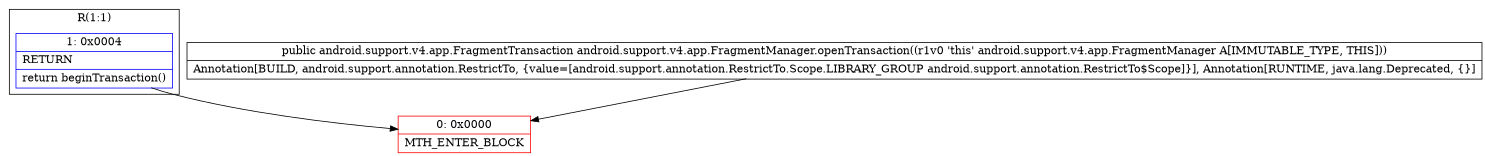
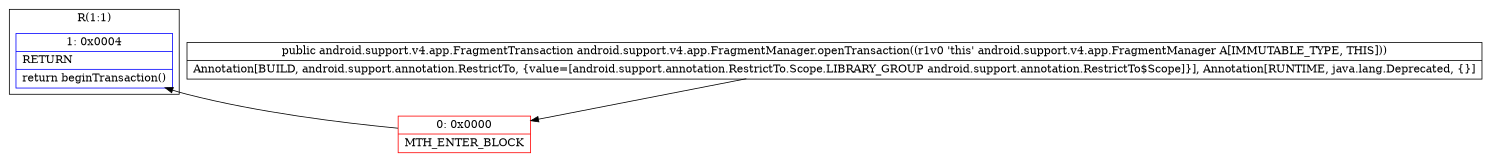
  digraph {
    node [shape=record]
    n1 [color=blue label="{1\:\ 0x0004|RETURN\l|return beginTransaction()\l}"]
    n2 [color=red label="{0\:\ 0x0000|MTH_ENTER_BLOCK\l}"]
    n3 [label="{public android.support.v4.app.FragmentTransaction android.support.v4.app.FragmentManager.openTransaction((r1v0 'this' android.support.v4.app.FragmentManager A[IMMUTABLE_TYPE, THIS]))  | Annotation[BUILD, android.support.annotation.RestrictTo, \{value=[android.support.annotation.RestrictTo.Scope.LIBRARY_GROUP android.support.annotation.RestrictTo$Scope]\}], Annotation[RUNTIME, java.lang.Deprecated, \{\}]\l}"]
    subgraph cluster_1 {
      label="R(1:1)"
      n1
    }
-   n1 -> n2
+   n2 -> n1
    n3 -> n2
  }
